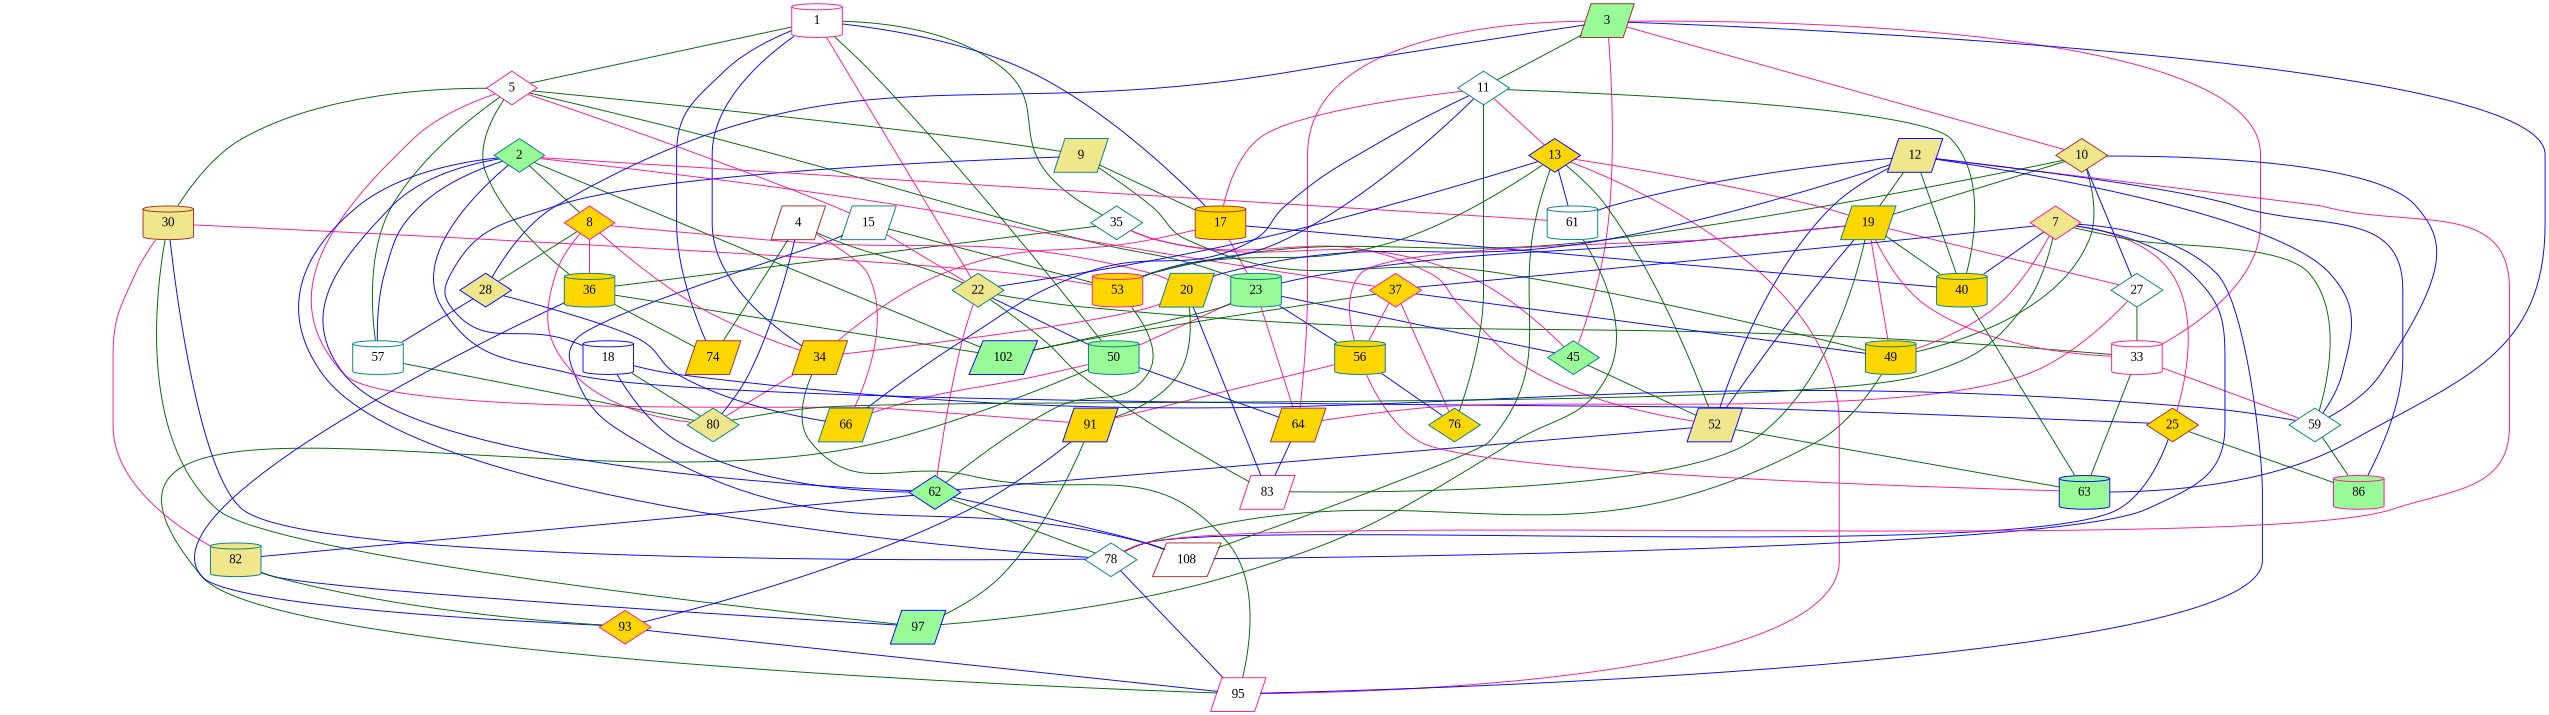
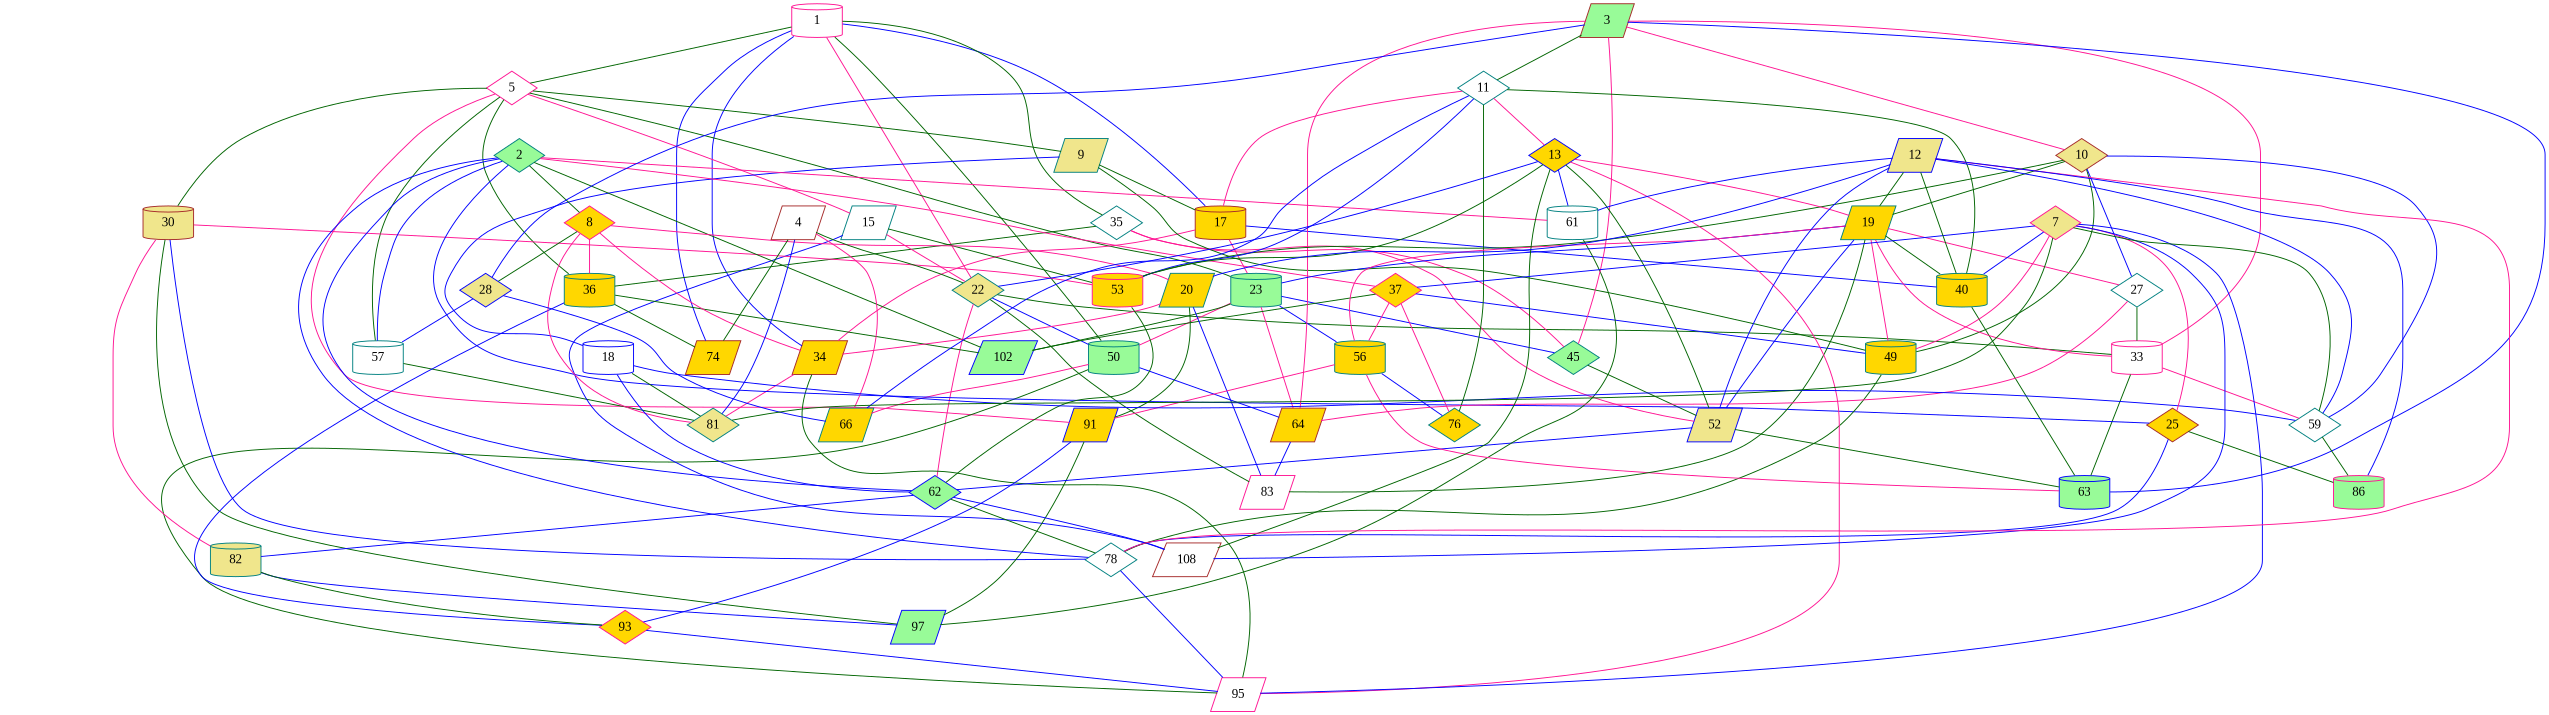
  graph {
    fontname="Liberation Serif"
    node [color=teal fillcolor=gold fontname="Liberation Serif" shape=diamond style=filled]
    edge [color=darkgreen fontname="Liberation Serif"]
    1 [color=deeppink fillcolor=white shape=cylinder super="+31"]
    5 [color=deeppink fillcolor=white super="+94+90"]
    17 [color=brown shape=cylinder super="+60"]
    22 [fillcolor=khaki super="+85+77"]
    34 [color=brown shape=parallelogram super="+39"]
    35 [fillcolor=white]
    50 [fillcolor=palegreen shape=cylinder super="+100"]
    74 [color=brown shape=parallelogram]
    57 [fillcolor=white shape=cylinder]
    9 [fillcolor=khaki shape=parallelogram]
    15 [fillcolor=white shape=parallelogram]
    23 [fillcolor=palegreen shape=cylinder super="+51"]
    30 [color=brown fillcolor=khaki shape=cylinder super="+55"]
    36 [shape=cylinder super="+44"]
    91 [color=blue shape=parallelogram super="+107"]
    40 [shape=cylinder super="+42"]
    62 [color=blue fillcolor=palegreen super="+79+70"]
    33 [color=deeppink fillcolor=white shape=cylinder super="+71"]
    83 [color=deeppink fillcolor=white shape=parallelogram]
-   80 [fillcolor=khaki super="+89"]
+   80 [fillcolor=khaki super="+89" label=81]
    95 [color=deeppink fillcolor=white shape=parallelogram super="+104"]
    45 [fillcolor=palegreen]
    52 [color=blue fillcolor=khaki shape=parallelogram super="+69"]
    64 [color=brown shape=parallelogram super="+106"]
    66 [shape=parallelogram]
    2 [fillcolor=palegreen super="+88"]
    8 [color=deeppink super="+16+111"]
    25 [color=brown]
    37 [color=deeppink super="+81"]
    61 [fillcolor=white shape=cylinder]
    78 [fillcolor=white super="+96+98"]
    102 [color=blue fillcolor=palegreen shape=parallelogram]
    28 [color=blue fillcolor=khaki]
    20 [shape=parallelogram super="+75"]
    86 [color=deeppink fillcolor=palegreen shape=cylinder]
    49 [shape=cylinder super="+72"]
    76
    56 [shape=cylinder super="+101"]
    97 [color=blue fillcolor=palegreen shape=parallelogram]
    108 [color=brown fillcolor=white shape=parallelogram]
    82 [fillcolor=khaki shape=cylinder]
    3 [color=brown fillcolor=palegreen shape=parallelogram super="+6+87"]
    10 [color=brown fillcolor=khaki super="+43"]
    11 [fillcolor=white super="+29"]
    63 [color=blue fillcolor=palegreen shape=cylinder super="+109"]
    59 [fillcolor=white super="+67"]
    19 [shape=parallelogram super="+26+24"]
    27 [fillcolor=white]
    53 [color=deeppink shape=cylinder super="+54"]
    13 [color=blue super="+38"]
    4 [color=brown fillcolor=white shape=parallelogram]
    18 [color=blue fillcolor=white shape=cylinder]
    93 [color=deeppink]
    7 [color=deeppink fillcolor=khaki super="+47+112"]
    12 [color=blue fillcolor=khaki shape=parallelogram super="+14"]
    1 -- 5
    1 -- 17 [color=blue]
    1 -- 22 [color=deeppink]
    1 -- 34 [color=blue]
    1 -- 35
    1 -- 50
    1 -- 74 [color=blue weight=2]
    5 -- 57
    5 -- 9
    5 -- 15 [color=deeppink]
    5 -- 23
    5 -- 30
    5 -- 36
    5 -- 91 [color=deeppink]
    17 -- 34 [color=deeppink]
    17 -- 23 [color=deeppink]
    17 -- 40 [color=blue]
    22 -- 50 [color=blue]
    22 -- 62 [color=deeppink]
    22 -- 33
    22 -- 83
    34 -- 80 [color=deeppink]
    34 -- 95
    35 -- 36
    35 -- 45 [color=deeppink]
    35 -- 52 [color=deeppink]
    50 -- 95
    50 -- 64 [color=blue]
    50 -- 66 [color=deeppink]
    57 -- 80
    9 -- 17
    9 -- 49
    9 -- 18 [color=blue]
    15 -- 22 [color=deeppink]
    15 -- 108 [color=blue]
    15 -- 53
    23 -- 50 [color=deeppink]
    23 -- 45 [color=blue]
    23 -- 64 [color=deeppink]
    23 -- 102
    23 -- 56 [color=blue]
    30 -- 78 [color=blue weight=2]
    30 -- 97
    30 -- 82 [color=deeppink]
    30 -- 53 [color=deeppink]
    36 -- 74
    36 -- 102
    36 -- 93 [color=blue]
    91 -- 97
    91 -- 93 [color=blue]
    40 -- 63
    62 -- 78
    62 -- 108 [color=blue]
    62 -- 82 [color=blue]
    33 -- 63
    33 -- 59 [color=deeppink]
    45 -- 52
    52 -- 62 [color=blue]
    52 -- 63
    64 -- 83 [color=blue]
    2 -- 57 [color=blue]
    2 -- 62 [color=blue]
    2 -- 8
    2 -- 25 [color=blue]
    2 -- 37 [color=deeppink]
    2 -- 61 [color=deeppink]
    2 -- 78 [color=blue]
    2 -- 102
    8 -- 34 [color=deeppink]
    8 -- 36 [color=deeppink weight=3]
    8 -- 80 [color=deeppink]
    8 -- 28
    8 -- 20 [color=deeppink]
    25 -- 78 [color=blue]
    25 -- 86
    37 -- 102
    37 -- 49 [color=blue]
    37 -- 76 [color=deeppink]
    37 -- 56 [color=deeppink]
    61 -- 97
    78 -- 95 [color=blue]
    28 -- 57 [color=blue]
    28 -- 66 [color=blue]
    20 -- 34 [color=deeppink]
    20 -- 91 [weight=2]
    20 -- 83 [color=blue]
    49 -- 78
    56 -- 91 [color=deeppink]
    56 -- 76 [color=blue]
    56 -- 63 [color=deeppink]
    82 -- 97 [color=blue]
    82 -- 93
    3 -- 33 [color=deeppink]
    3 -- 45 [color=deeppink]
    3 -- 64 [color=deeppink weight=2]
    3 -- 28 [color=blue]
    3 -- 10 [color=deeppink]
    3 -- 11
    3 -- 63 [color=blue]
    10 -- 49
    10 -- 59 [color=blue]
    10 -- 19
    10 -- 27 [color=blue]
    10 -- 53
    11 -- 17 [color=deeppink]
    11 -- 40
    11 -- 66 [color=blue]
    11 -- 76 [weight=2]
    11 -- 53 [color=blue]
    11 -- 13 [color=deeppink]
    59 -- 86
    19 -- 23 [color=blue]
    19 -- 40
    19 -- 33 [color=deeppink]
    19 -- 83
    19 -- 52 [color=blue weight=2]
    19 -- 49 [color=deeppink]
    19 -- 56 [color=deeppink]
    19 -- 27 [color=deeppink]
    27 -- 33
    27 -- 64 [color=deeppink]
    53 -- 62
    13 -- 22 [color=blue]
    13 -- 95 [color=deeppink]
    13 -- 52
    13 -- 61 [color=blue]
    13 -- 108
    13 -- 19 [color=deeppink]
    13 -- 53
    4 -- 22
    4 -- 74
    4 -- 80 [color=blue]
    4 -- 66 [color=deeppink]
    18 -- 62 [color=blue]
    18 -- 80
    18 -- 59 [color=blue]
    93 -- 95 [color=blue]
    7 -- 40 [color=blue]
    7 -- 80
    7 -- 95 [color=blue]
    7 -- 25 [color=deeppink]
    7 -- 37 [color=blue]
    7 -- 49 [color=deeppink]
    7 -- 108 [color=blue]
    7 -- 59
    12 -- 40
    12 -- 52 [color=blue]
    12 -- 61 [color=blue]
    12 -- 78 [color=deeppink weight=2]
    12 -- 20 [color=blue]
    12 -- 86 [color=blue weight=2]
    12 -- 59 [color=blue]
    12 -- 19
  }
